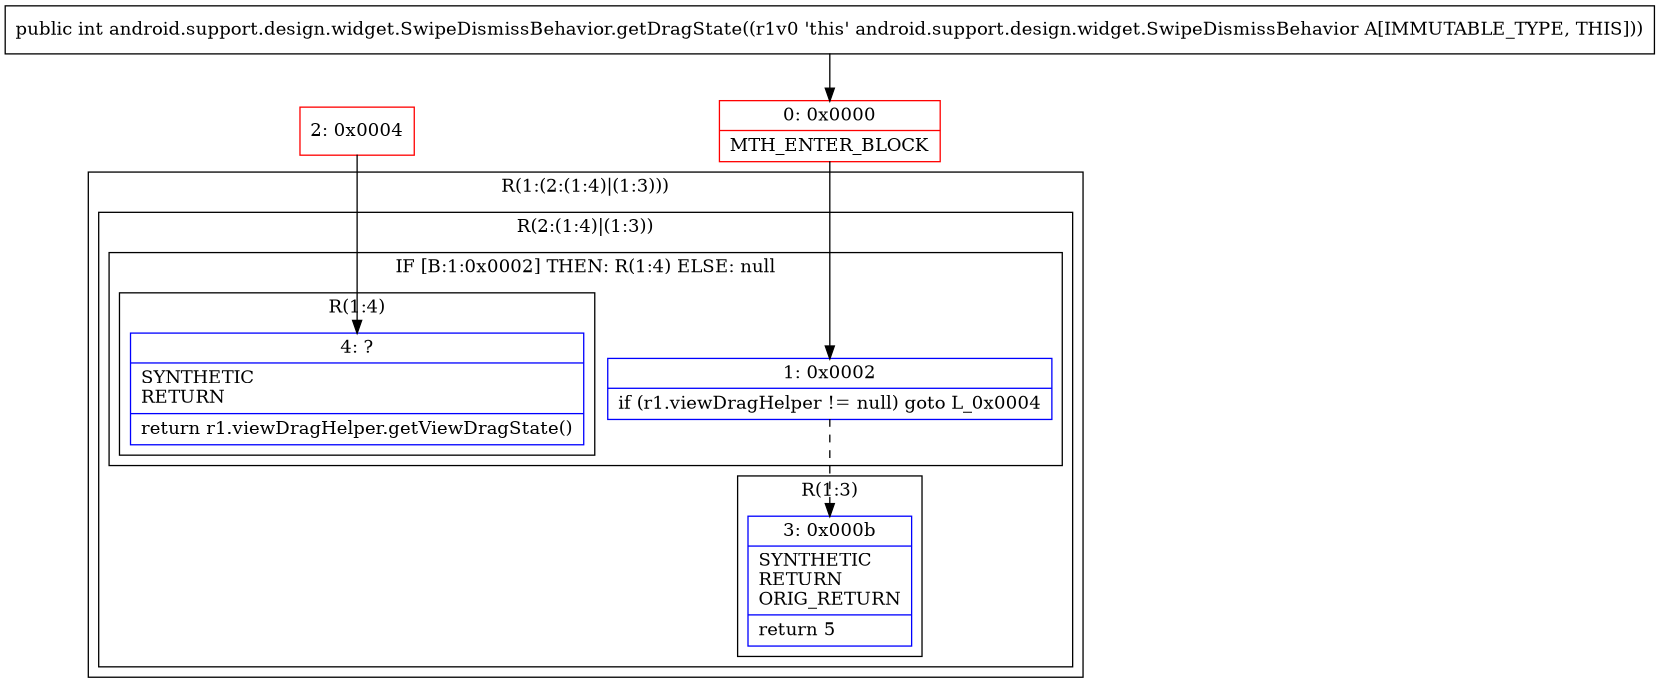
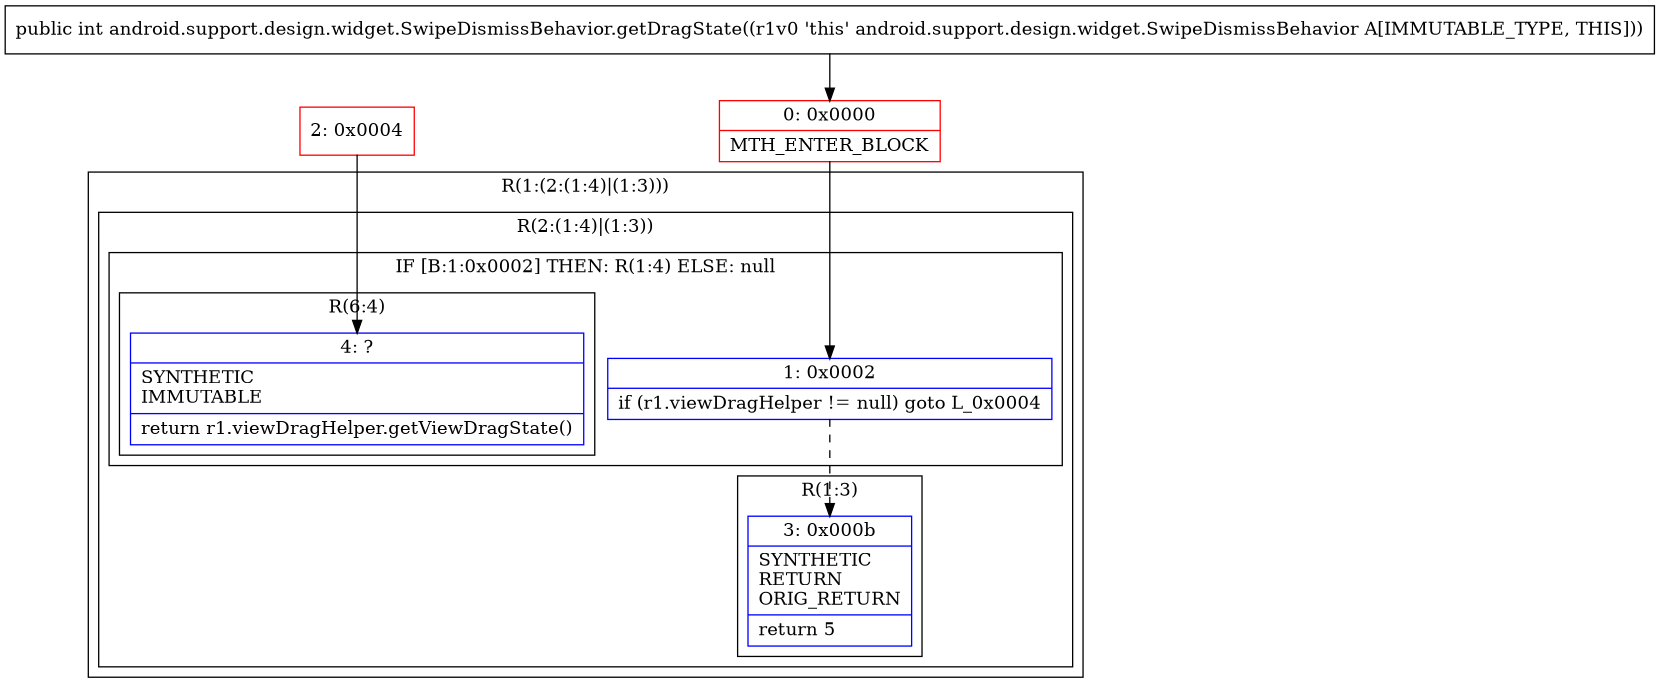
  digraph {
    node [color=blue shape=record]
-   n1 [label="{4\:\ ?|SYNTHETIC\lRETURN\l|return r1.viewDragHelper.getViewDragState()\l}"]
+   n1 [label="{4\:\ ?|SYNTHETIC\lIMMUTABLE\l|return r1.viewDragHelper.getViewDragState()\l}"]
    n2 [label="{1\:\ 0x0002|if (r1.viewDragHelper != null) goto L_0x0004\l}"]
    n3 [label="{3\:\ 0x000b|SYNTHETIC\lRETURN\lORIG_RETURN\l|return 5\l}"]
    n4 [color=red label="{2\:\ 0x0004}"]
    n5 [color=red label="{0\:\ 0x0000|MTH_ENTER_BLOCK\l}"]
    n6 [label="{public int android.support.design.widget.SwipeDismissBehavior.getDragState((r1v0 'this' android.support.design.widget.SwipeDismissBehavior A[IMMUTABLE_TYPE, THIS])) }" color=""]
    subgraph cluster_1 {
      label="R(1:(2:(1:4)|(1:3)))"
      subgraph cluster_2 {
        label="R(2:(1:4)|(1:3))"
        subgraph cluster_3 {
          label="IF [B:1:0x0002] THEN: R(1:4) ELSE: null"
          n2
          subgraph cluster_4 {
-           label="R(1:4)"
+           label="R(6:4)"
            n1
          }
        }
        subgraph cluster_5 {
          label="R(1:3)"
          n3
        }
      }
    }
    n2 -> n3 [style=dashed]
    n4 -> n1
    n5 -> n2
    n6 -> n5
  }
